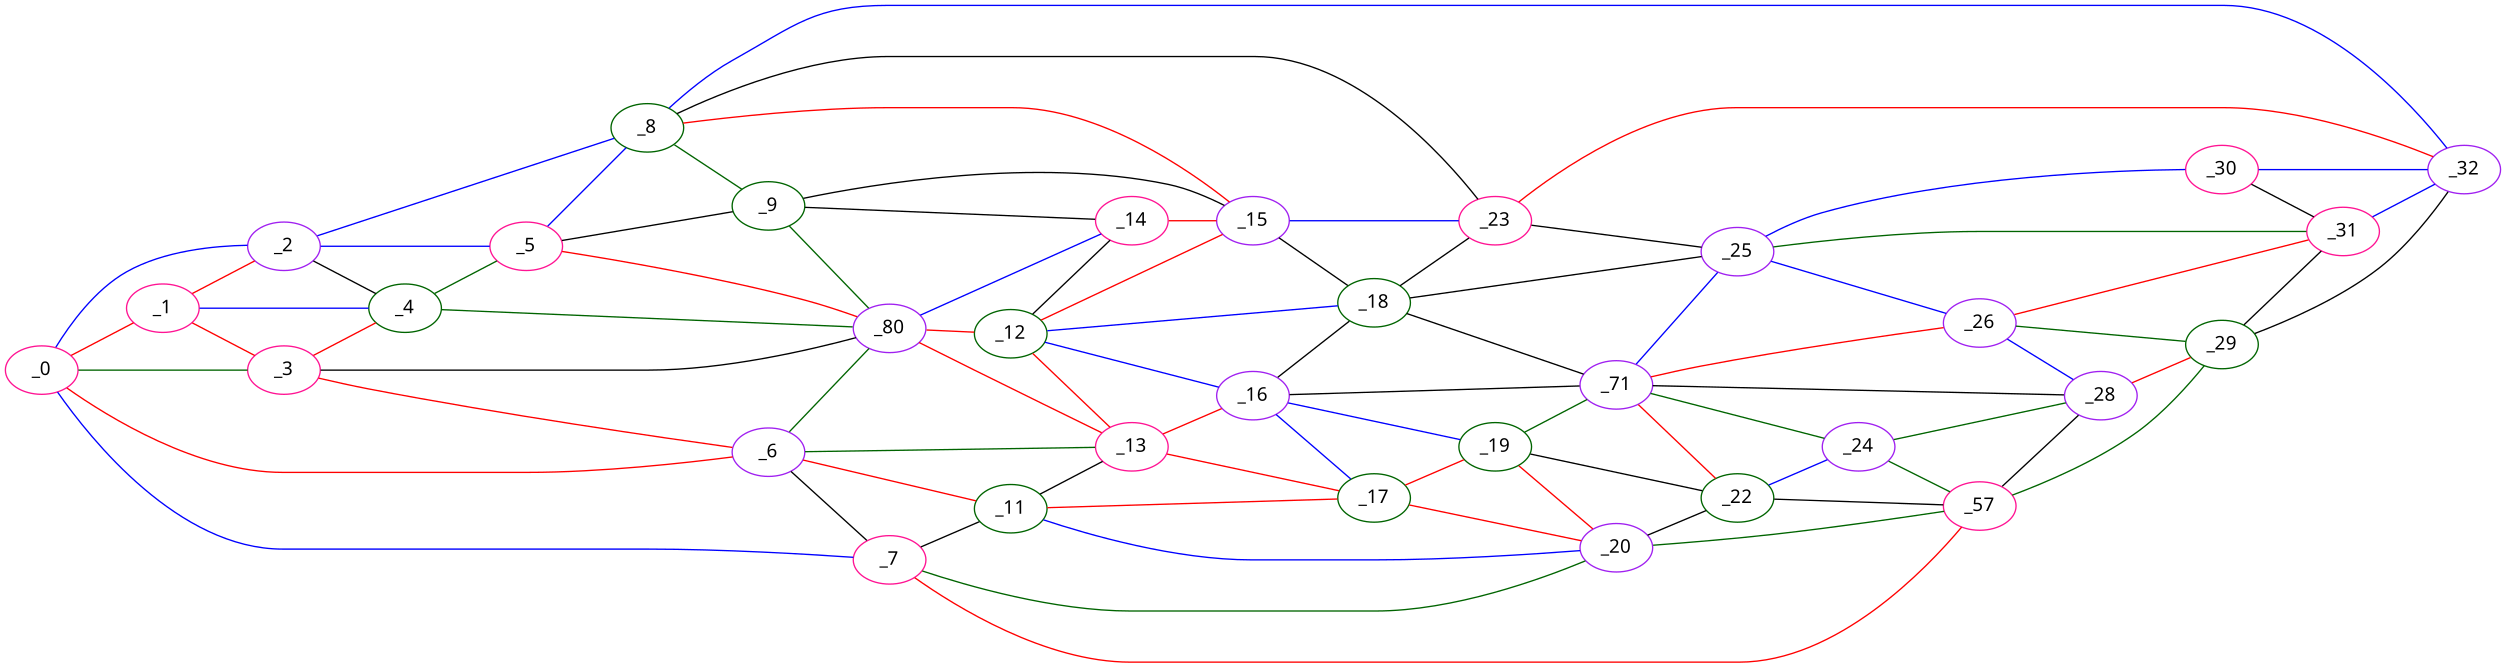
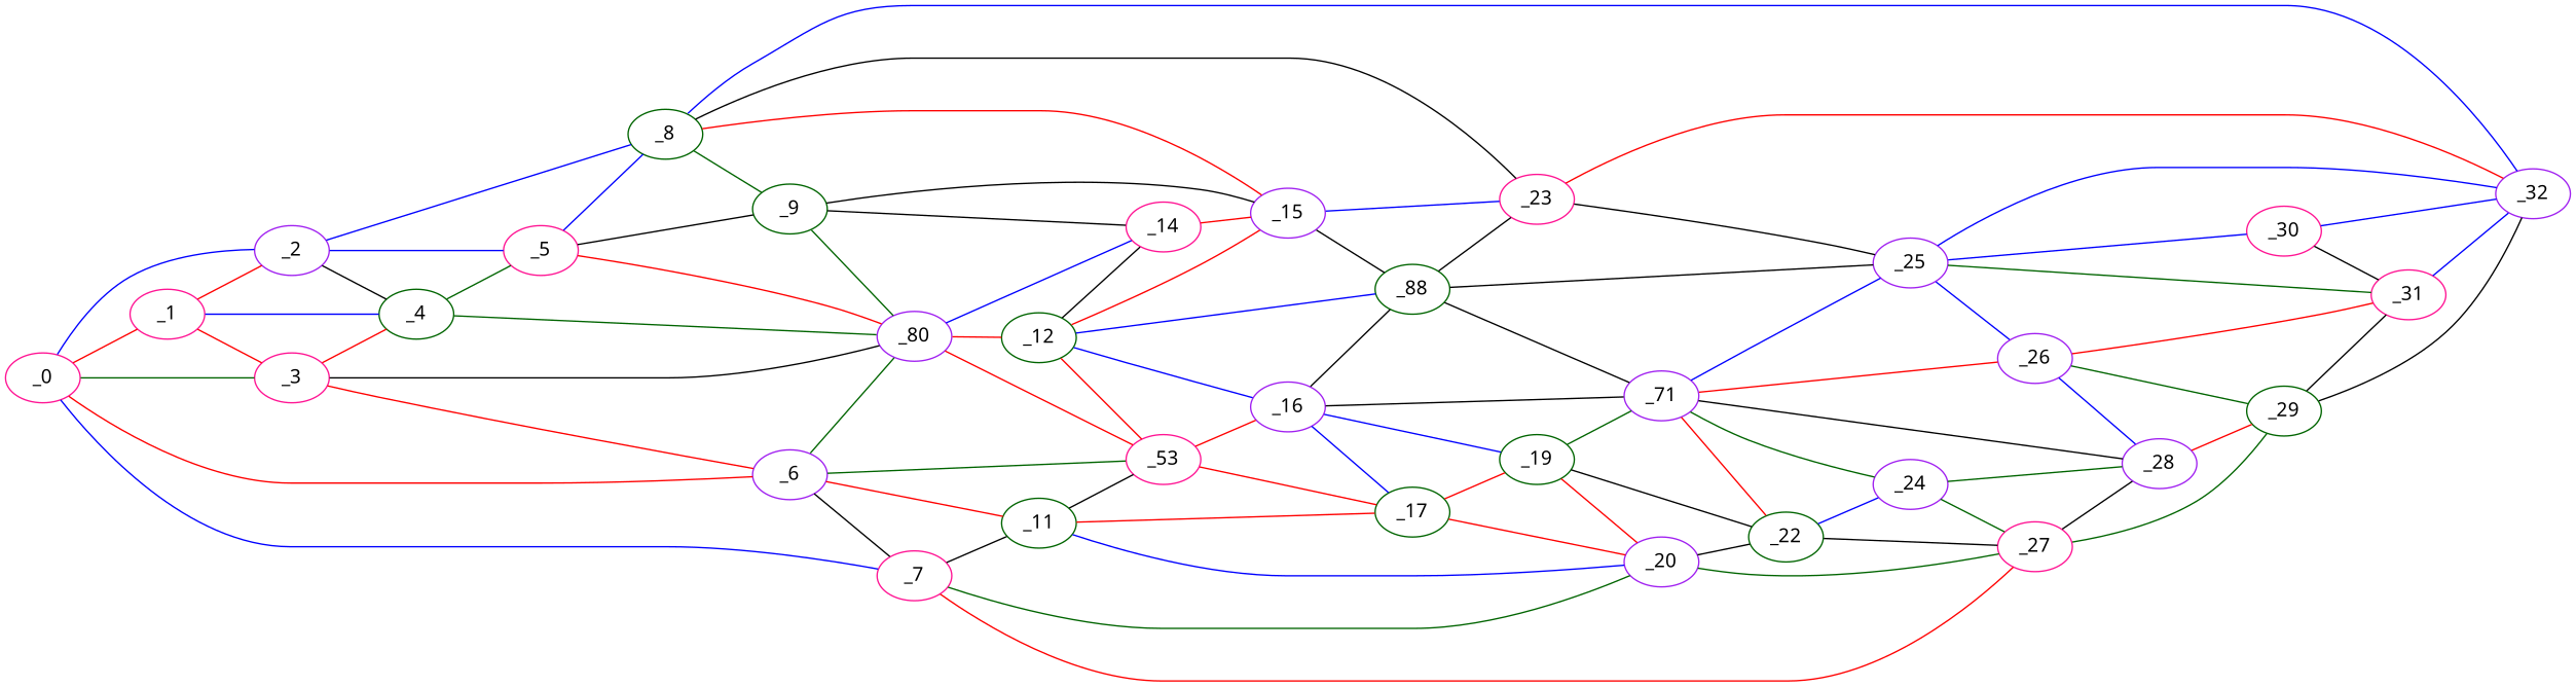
  graph {
    fontname="Noto Sans"
    rankdir=LR
    node [color=purple fontname="Noto Sans" x=66 y=31]
    edge [color=red fontname="Noto Sans" valence=2]
    _0 [color=deeppink x=17]
    _1 [color=deeppink x=27 y=29]
    _2 [x=28 y=17]
    _3 [color=deeppink x=32 y=37]
    _6 [x=50 y=95]
    _7 [color=deeppink x=52 y=115]
    _4 [color=darkgreen x=40 y=34]
    _5 [color=deeppink x=49]
    _8 [color=darkgreen x=53 y=14]
    n10 [label=_80 x=59 y=46]
    _11 [color=darkgreen x=65 y=108]
-   _13 [color=deeppink y=77]
+   _13 [color=deeppink y=77 label=_53]
    _20 [x=88 y=105]
-   _27 [color=deeppink x=110 y=106 label=_57]
+   _27 [color=deeppink x=110 y=106]
    _9 [color=darkgreen x=58]
    _15 [x=76 y=37]
    _23 [color=deeppink x=98 y=32]
    _32 [x=124 y=40]
    _14 [color=deeppink x=68 y=37]
    _12 [color=darkgreen y=46]
    _17 [color=darkgreen x=81 y=76]
    _16 [x=80 y=66]
    _22 [color=darkgreen x=94 y=104]
    _28 [x=112 y=89]
    _29 [color=darkgreen x=121 y=84]
-   _18 [color=darkgreen x=84 y=52]
+   _18 [color=darkgreen x=84 y=52 label=_88]
    _25 [x=104 y=51]
    _19 [color=darkgreen x=88 y=75]
    n29 [label=_71 x=94 y=74]
    _24 [x=102 y=103]
    _31 [color=deeppink x=122 y=62]
    _26 [x=104 y=72]
    _30 [color=deeppink x=122 y=53]
    _0 -- _1 [valence=1]
    _0 -- _2 [color=blue valence=1]
    _0 -- _3 [color=darkgreen]
    _0 -- _6 [valence=1]
    _0 -- _7 [color=blue valence=1]
    _1 -- _2 [valence=1]
    _1 -- _3
    _1 -- _4 [color=blue]
    _2 -- _4 [color=black]
    _2 -- _5 [color=blue valence=1]
    _2 -- _8 [color=blue valence=1]
    _3 -- _6 [valence=1]
    _3 -- _4 [valence=1]
    _3 -- n10 [color=black valence=1]
    _6 -- _7 [color=black]
    _6 -- n10 [color=darkgreen]
    _6 -- _11
    _6 -- _13 [color=darkgreen]
    _7 -- _11 [color=black]
    _7 -- _20 [color=darkgreen valence=1]
    _7 -- _27 [valence=1]
    _4 -- _5 [color=darkgreen]
    _4 -- n10 [color=darkgreen]
    _5 -- _8 [color=blue valence=1]
    _5 -- n10 [valence=1]
    _5 -- _9 [color=black]
    _8 -- _9 [color=darkgreen]
    _8 -- _15
    _8 -- _23 [color=black valence=1]
    _8 -- _32 [color=blue valence=1]
    n10 -- _13 [valence=1]
    n10 -- _14 [color=blue]
    n10 -- _12
    _11 -- _13 [color=black valence=1]
    _11 -- _20 [color=blue]
    _11 -- _17
    _13 -- _17
    _13 -- _16 [valence=1]
    _20 -- _27 [color=darkgreen]
    _20 -- _22 [color=black valence=1]
    _27 -- _28 [color=black]
    _27 -- _29 [color=darkgreen valence=1]
    _9 -- n10 [color=darkgreen valence=1]
    _9 -- _15 [color=black]
    _9 -- _14 [color=black]
    _15 -- _23 [color=blue]
    _15 -- _18 [color=black]
    _23 -- _32 [valence=1]
    _23 -- _25 [color=black]
    _14 -- _15
    _12 -- _13 [valence=1]
    _12 -- _15
    _12 -- _14 [color=black]
    _12 -- _16 [color=blue]
    _12 -- _18 [color=blue valence=1]
    _17 -- _20
    _17 -- _19 [valence=1]
    _16 -- _17 [color=blue]
    _16 -- _18 [color=black]
    _16 -- _19 [color=blue]
    _16 -- n29 [color=black valence=1]
    _22 -- _27 [color=black]
    _22 -- _24 [color=blue]
    _28 -- _29
    _29 -- _32 [color=black valence=1]
    _29 -- _31 [color=black]
    _18 -- _23 [color=black valence=1]
    _18 -- _25 [color=black]
    _18 -- n29 [color=black]
+   _25 -- _32 [color=blue]
    _25 -- _31 [color=darkgreen]
    _25 -- _26 [color=blue]
    _25 -- _30 [color=blue]
    _19 -- _20
    _19 -- _22 [color=black]
    _19 -- n29 [color=darkgreen]
    n29 -- _22
    n29 -- _28 [color=black]
    n29 -- _25 [color=blue valence=1]
    n29 -- _24 [color=darkgreen]
    n29 -- _26
    _24 -- _27 [color=darkgreen valence=1]
    _24 -- _28 [color=darkgreen valence=1]
    _31 -- _32 [color=blue]
    _26 -- _28 [color=blue]
    _26 -- _29 [color=darkgreen]
    _26 -- _31 [valence=1]
    _30 -- _32 [color=blue valence=1]
    _30 -- _31 [color=black]
  }
